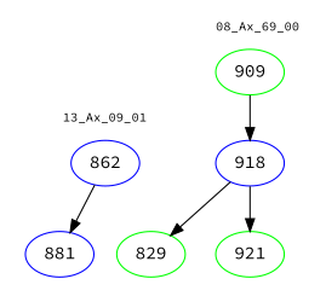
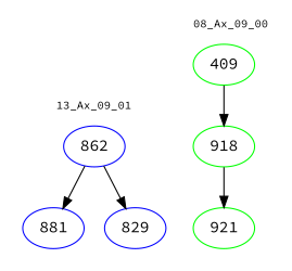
  digraph {
    fontname="Source Code Pro"
    node [color=blue fontname="Source Code Pro"]
    edge [color=black fontname="Source Code Pro"]
    n1 [label=862]
-   n2 [color=green label=829]
+   n2 [label=829]
    n3 [label=881]
-   n4 [label=918]
-   n5 [color=green label=909]
+   n4 [color=green label=918]
+   n5 [color=green label=409]
    n6 [color=green label=921]
    subgraph cluster_1 {
      color=white
      fontsize=10
      label="13_Ax_09_01"
      n1
      n2
      n3
    }
    subgraph cluster_2 {
      color=white
      fontsize=10
-     label="08_Ax_69_00"
+     label="08_Ax_09_00"
      n4
      n5
      n6
    }
-   n4 -> n2
+   n1 -> n2
    n1 -> n3
    n4 -> n6
    n5 -> n4
  }
